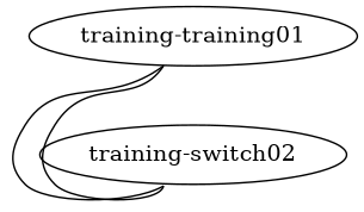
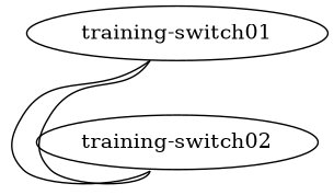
  graph {
    node [config="./helper_scripts/extra_switch_config.sh" function=leaf memory=768 os="CumulusCommunity/cumulus-vx" version="3.5.3"]
-   "training-switch01" [mgmt_ip="192.168.200.1" label="training-training01"]
+   "training-switch01" [mgmt_ip="192.168.200.1"]
    "training-switch02" [mgmt_ip="192.168.200.2"]
    "training-switch01" -- "training-switch02" [headport=swp1 tailport=swp1]
    "training-switch01" -- "training-switch02" [headport=swp2 tailport=swp2]
  }
